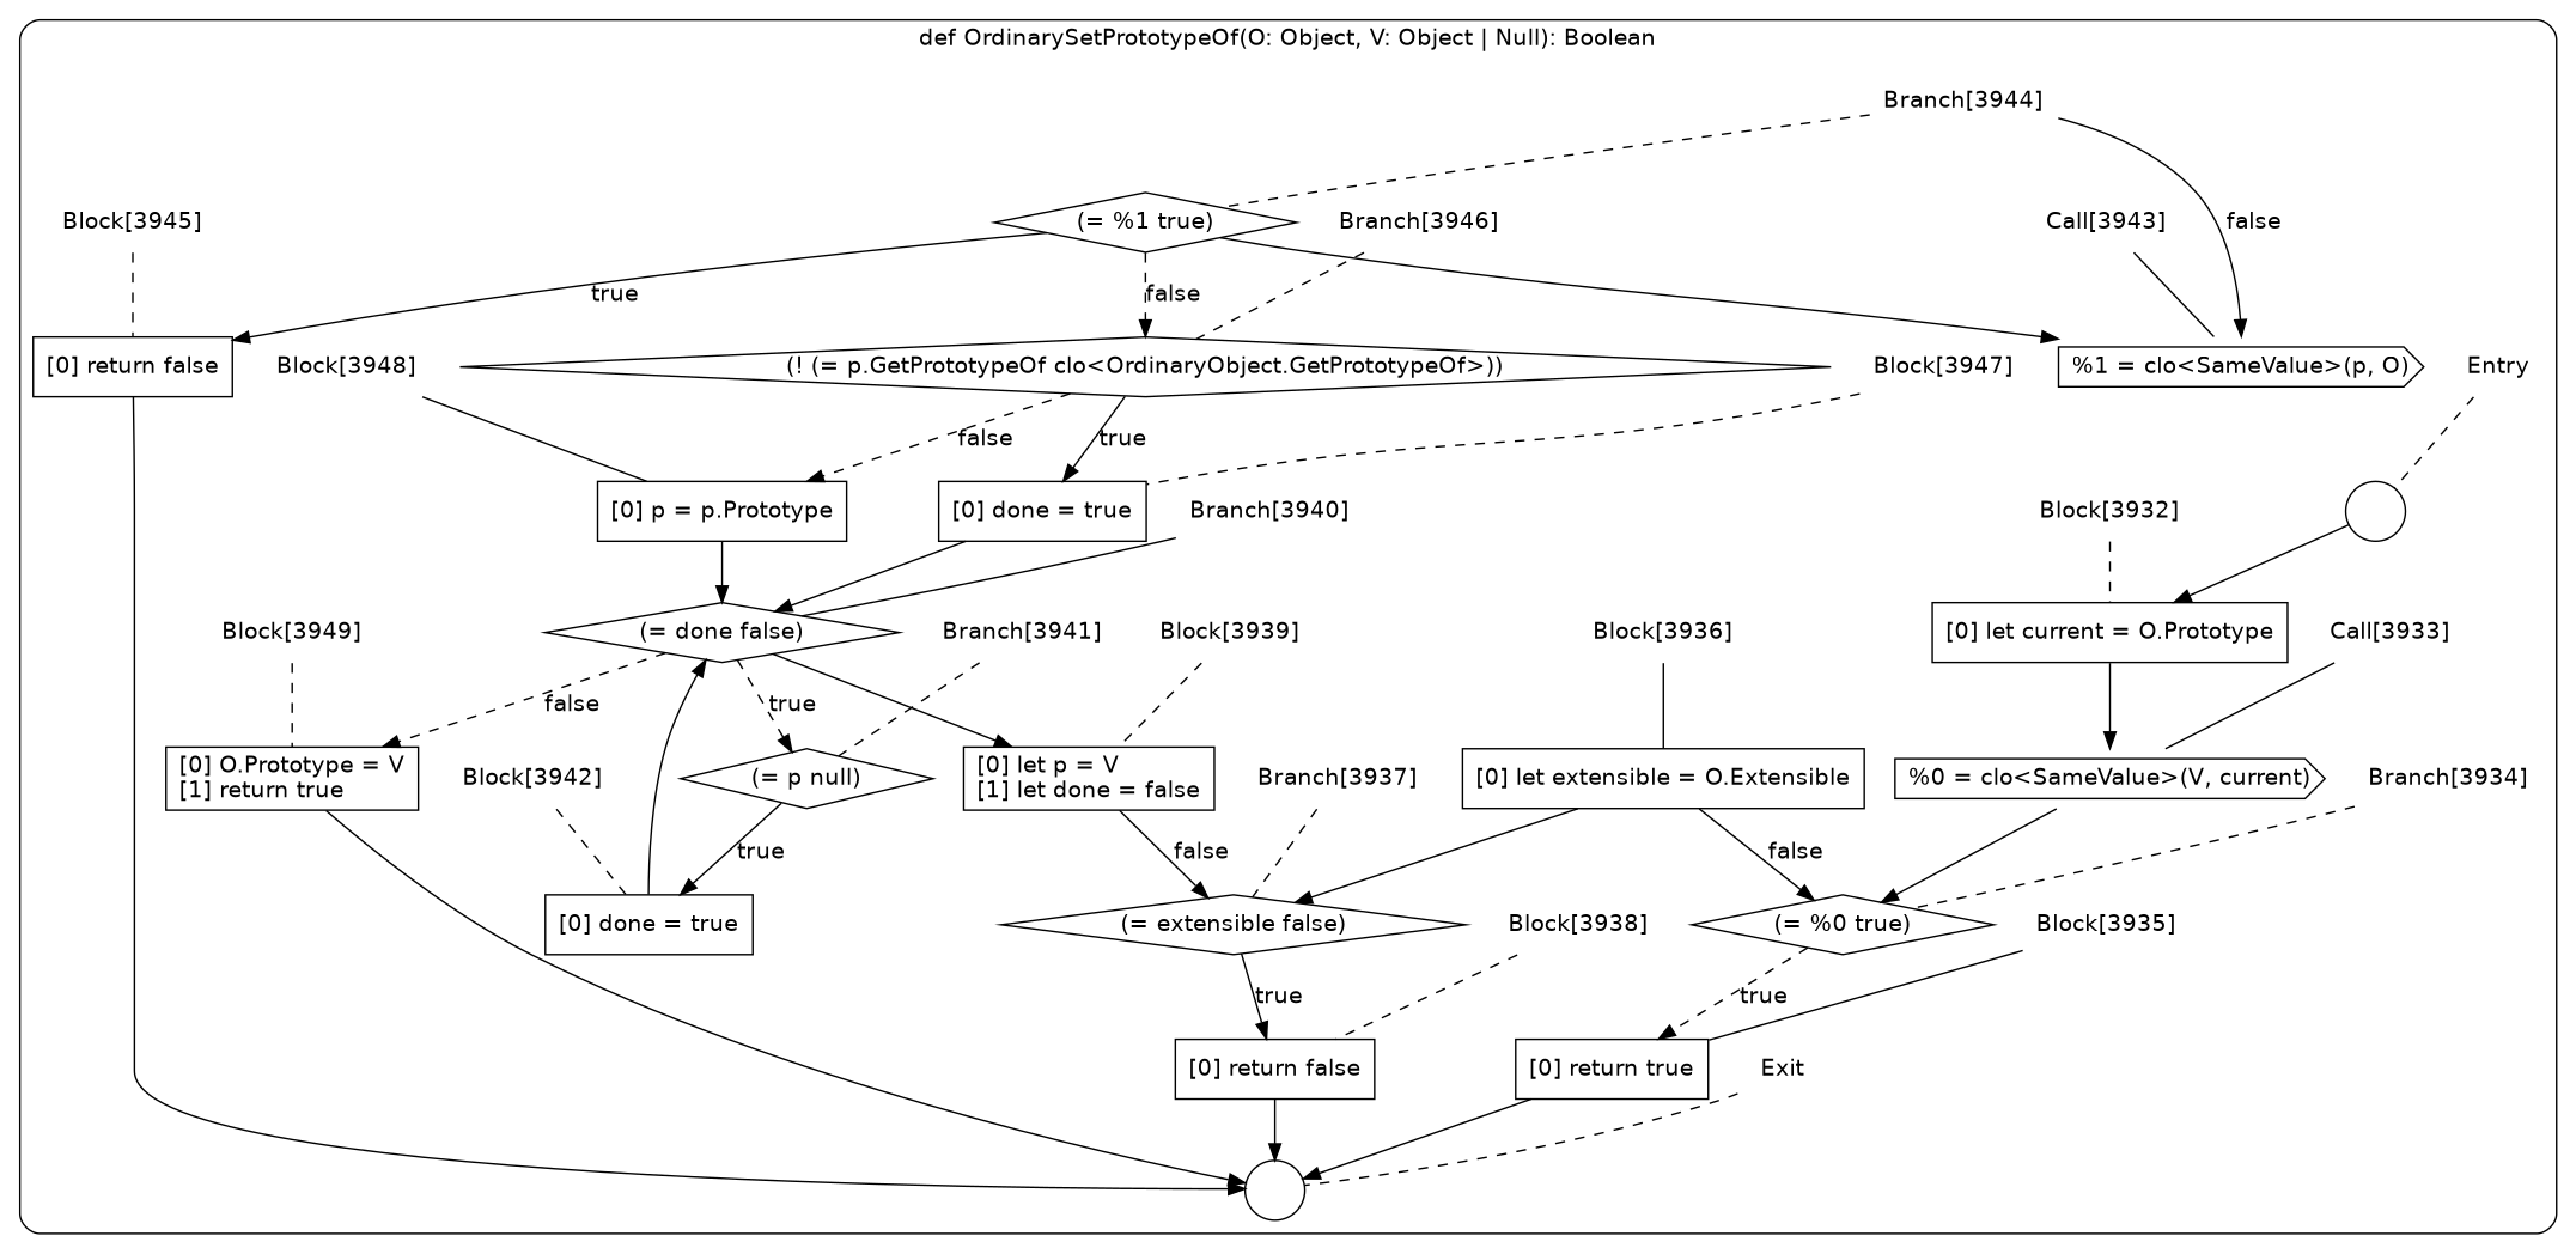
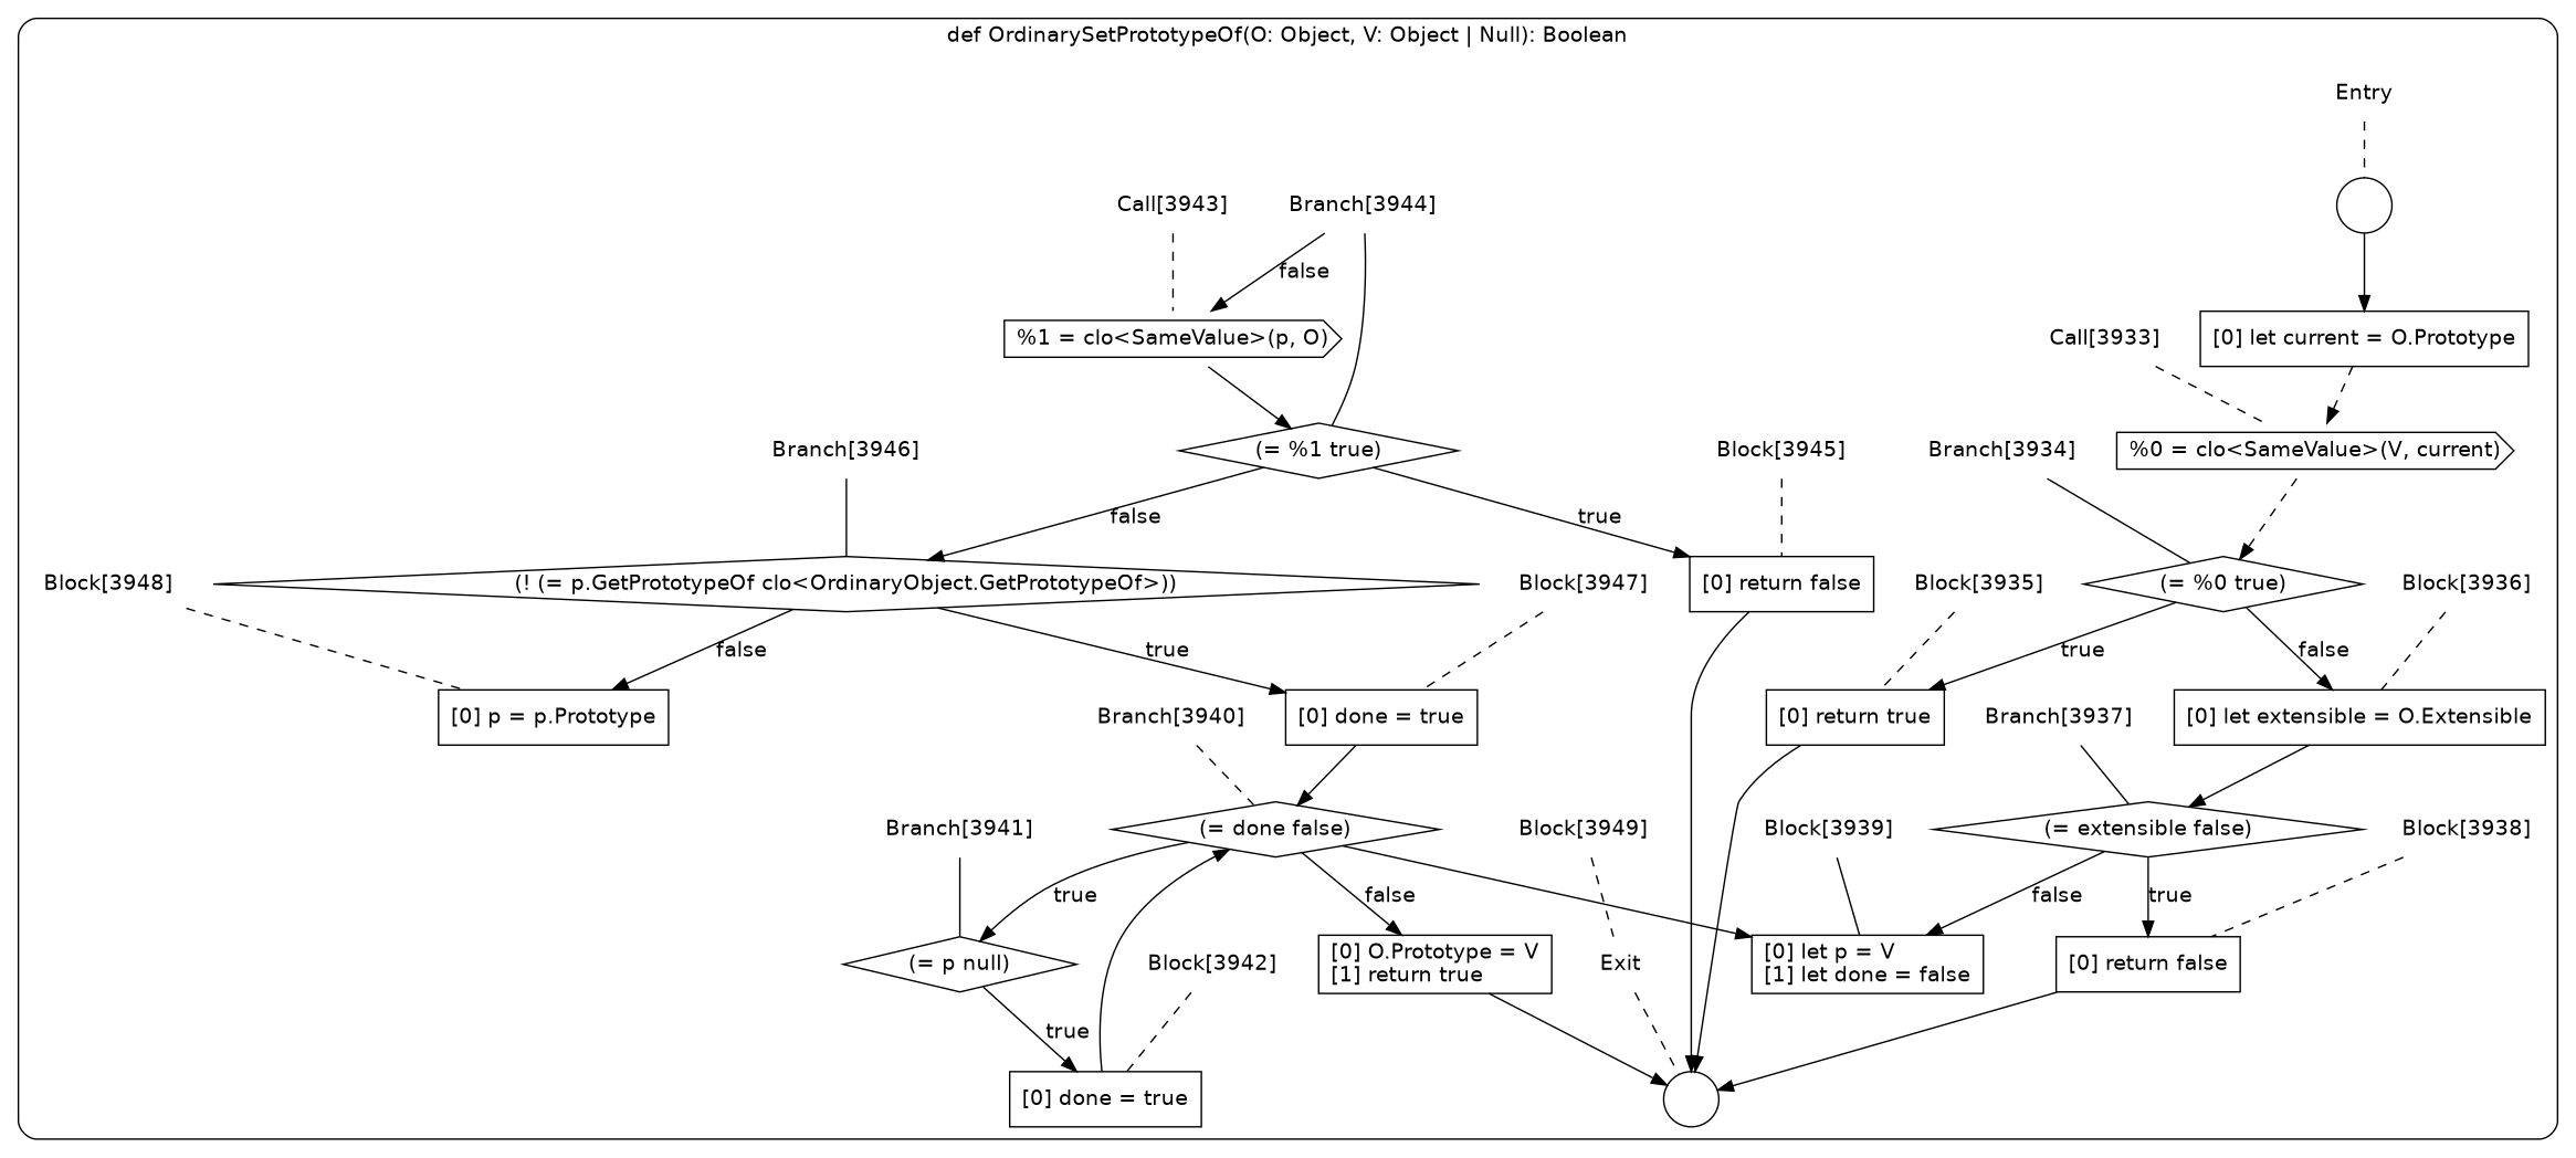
  digraph {
    fontname="DejaVu Sans"
    node [fontname="DejaVu Sans" shape=none]
    edge [color=black fontname="DejaVu Sans"]
    n1 [label=<<font color="black">Entry</font>>]
    n2 [color=black fillcolor=white label=" " shape=circle style=filled]
    n3 [color=black fillcolor=white label=<<font color="black">[0] let current = O.Prototype<BR ALIGN="LEFT"/></font>> shape=box style=filled]
    n4 [color=black fillcolor=white label=<<font color="black">%0 = clo&lt;SameValue&gt;(V, current)</font>> shape=cds style=filled]
    n5 [label=<<font color="black">Exit</font>>]
    n6 [color=black fillcolor=white label=" " shape=circle style=filled]
-   n7 [label=<<font color="black">Block[3932]</font>>]
    n8 [color=black fillcolor=white label=<<font color="black">(= %0 true)</font>> shape=diamond style=filled]
    n9 [label=<<font color="black">Call[3933]</font>>]
    n10 [color=black fillcolor=white label=<<font color="black">[0] return true<BR ALIGN="LEFT"/></font>> shape=box style=filled]
    n11 [color=black fillcolor=white label=<<font color="black">[0] let extensible = O.Extensible<BR ALIGN="LEFT"/></font>> shape=box style=filled]
    n12 [label=<<font color="black">Branch[3934]</font>>]
    n13 [color=black fillcolor=white label=<<font color="black">(= extensible false)</font>> shape=diamond style=filled]
    n14 [label=<<font color="black">Block[3935]</font>>]
    n15 [label=<<font color="black">Block[3936]</font>>]
    n16 [color=black fillcolor=white label=<<font color="black">[0] return false<BR ALIGN="LEFT"/></font>> shape=box style=filled]
    n17 [color=black fillcolor=white label=<<font color="black">[0] let p = V<BR ALIGN="LEFT"/>[1] let done = false<BR ALIGN="LEFT"/></font>> shape=box style=filled]
    n18 [label=<<font color="black">Branch[3937]</font>>]
    n19 [color=black fillcolor=white label=<<font color="black">(= done false)</font>> shape=diamond style=filled]
    n20 [label=<<font color="black">Block[3938]</font>>]
    n21 [label=<<font color="black">Block[3939]</font>>]
    n22 [color=black fillcolor=white label=<<font color="black">(= p null)</font>> shape=diamond style=filled]
    n23 [color=black fillcolor=white label=<<font color="black">[0] O.Prototype = V<BR ALIGN="LEFT"/>[1] return true<BR ALIGN="LEFT"/></font>> shape=box style=filled]
    n24 [label=<<font color="black">Branch[3940]</font>>]
    n25 [color=black fillcolor=white label=<<font color="black">[0] done = true<BR ALIGN="LEFT"/></font>> shape=box style=filled]
    n26 [color=black fillcolor=white label=<<font color="black">%1 = clo&lt;SameValue&gt;(p, O)</font>> shape=cds style=filled]
    n27 [label=<<font color="black">Branch[3941]</font>>]
    n28 [color=black fillcolor=white label=<<font color="black">(= %1 true)</font>> shape=diamond style=filled]
    n29 [label=<<font color="black">Block[3949]</font>>]
    n30 [label=<<font color="black">Block[3942]</font>>]
    n31 [label=<<font color="black">Call[3943]</font>>]
    n32 [color=black fillcolor=white label=<<font color="black">[0] return false<BR ALIGN="LEFT"/></font>> shape=box style=filled]
    n33 [color=black fillcolor=white label=<<font color="black">(! (= p.GetPrototypeOf clo&lt;OrdinaryObject.GetPrototypeOf&gt;))</font>> shape=diamond style=filled]
    n34 [label=<<font color="black">Branch[3944]</font>>]
    n35 [color=black fillcolor=white label=<<font color="black">[0] done = true<BR ALIGN="LEFT"/></font>> shape=box style=filled]
    n36 [color=black fillcolor=white label=<<font color="black">[0] p = p.Prototype<BR ALIGN="LEFT"/></font>> shape=box style=filled]
    n37 [label=<<font color="black">Block[3945]</font>>]
    n38 [label=<<font color="black">Branch[3946]</font>>]
    n39 [label=<<font color="black">Block[3947]</font>>]
    n40 [label=<<font color="black">Block[3948]</font>>]
    subgraph cluster_1 {
      label="def OrdinarySetPrototypeOf(O: Object, V: Object | Null): Boolean"
      style=rounded
      n1
      n2
      n3
      n4
      n5
      n6
-     n7
      n8
      n9
      n10
      n11
      n12
      n13
      n14
      n15
      n16
      n17
      n18
      n19
      n20
      n21
      n22
      n23
      n24
      n25
      n26
      n27
      n28
      n29
      n30
      n31
      n32
      n33
      n34
      n35
      n36
      n37
      n38
      n39
      n40
    }
    n1 -> n2 [arrowhead=none style=dashed]
    n2 -> n3
-   n3 -> n4
-   n4 -> n8
+   n3 -> n4 [style=dashed]
+   n4 -> n8 [style=dashed]
    n5 -> n6 [arrowhead=none style=dashed]
-   n7 -> n3 [arrowhead=none style=dashed]
-   n8 -> n10 [label=<<font color="black">true</font>> style=dashed]
-   n11 -> n8 [label=<<font color="black">false</font>>]
-   n9 -> n4 [arrowhead=none style=solid]
+   n8 -> n10 [label=<<font color="black">true</font>>]
+   n8 -> n11 [label=<<font color="black">false</font>>]
+   n9 -> n4 [arrowhead=none style=dashed]
    n10 -> n6
    n11 -> n13
-   n12 -> n8 [arrowhead=none style=dashed]
+   n12 -> n8 [arrowhead=none style=solid]
    n13 -> n16 [label=<<font color="black">true</font>>]
-   n17 -> n13 [label=<<font color="black">false</font>>]
-   n14 -> n10 [arrowhead=none style=solid]
-   n15 -> n11 [arrowhead=none style=solid]
+   n13 -> n17 [label=<<font color="black">false</font>>]
+   n14 -> n10 [arrowhead=none style=dashed]
+   n15 -> n11 [arrowhead=none style=dashed]
    n16 -> n6
-   n18 -> n13 [arrowhead=none style=dashed]
+   n18 -> n13 [arrowhead=none style=solid]
    n19 -> n17
-   n19 -> n22 [label=<<font color="black">true</font>> style=dashed]
-   n19 -> n23 [label=<<font color="black">false</font>> style=dashed]
+   n19 -> n22 [label=<<font color="black">true</font>>]
+   n19 -> n23 [label=<<font color="black">false</font>>]
    n20 -> n16 [arrowhead=none style=dashed]
-   n21 -> n17 [arrowhead=none style=dashed]
+   n21 -> n17 [arrowhead=none style=solid]
    n22 -> n25 [label=<<font color="black">true</font>>]
    n23 -> n6
-   n24 -> n19 [arrowhead=none style=solid]
+   n24 -> n19 [arrowhead=none style=dashed]
    n25 -> n19
-   n28 -> n26
-   n27 -> n22 [arrowhead=none style=dashed]
+   n26 -> n28
+   n27 -> n22 [arrowhead=none style=solid]
    n28 -> n32 [label=<<font color="black">true</font>>]
-   n28 -> n33 [label=<<font color="black">false</font>> style=dashed]
-   n29 -> n23 [arrowhead=none style=dashed]
+   n28 -> n33 [label=<<font color="black">false</font>>]
+   n29 -> n5 [arrowhead=none style=dashed]
    n30 -> n25 [arrowhead=none style=dashed]
-   n31 -> n26 [arrowhead=none style=solid]
+   n31 -> n26 [arrowhead=none style=dashed]
    n32 -> n6
    n33 -> n35 [label=<<font color="black">true</font>>]
-   n33 -> n36 [label=<<font color="black">false</font>> style=dashed]
+   n33 -> n36 [label=<<font color="black">false</font>>]
    n34 -> n26 [label=<<font color="black">false</font>>]
-   n34 -> n28 [arrowhead=none style=dashed]
+   n34 -> n28 [arrowhead=none style=solid]
    n35 -> n19
-   n36 -> n19
    n37 -> n32 [arrowhead=none style=dashed]
-   n38 -> n33 [arrowhead=none style=dashed]
+   n38 -> n33 [arrowhead=none style=solid]
    n39 -> n35 [arrowhead=none style=dashed]
-   n40 -> n36 [arrowhead=none style=solid]
+   n40 -> n36 [arrowhead=none style=dashed]
  }
